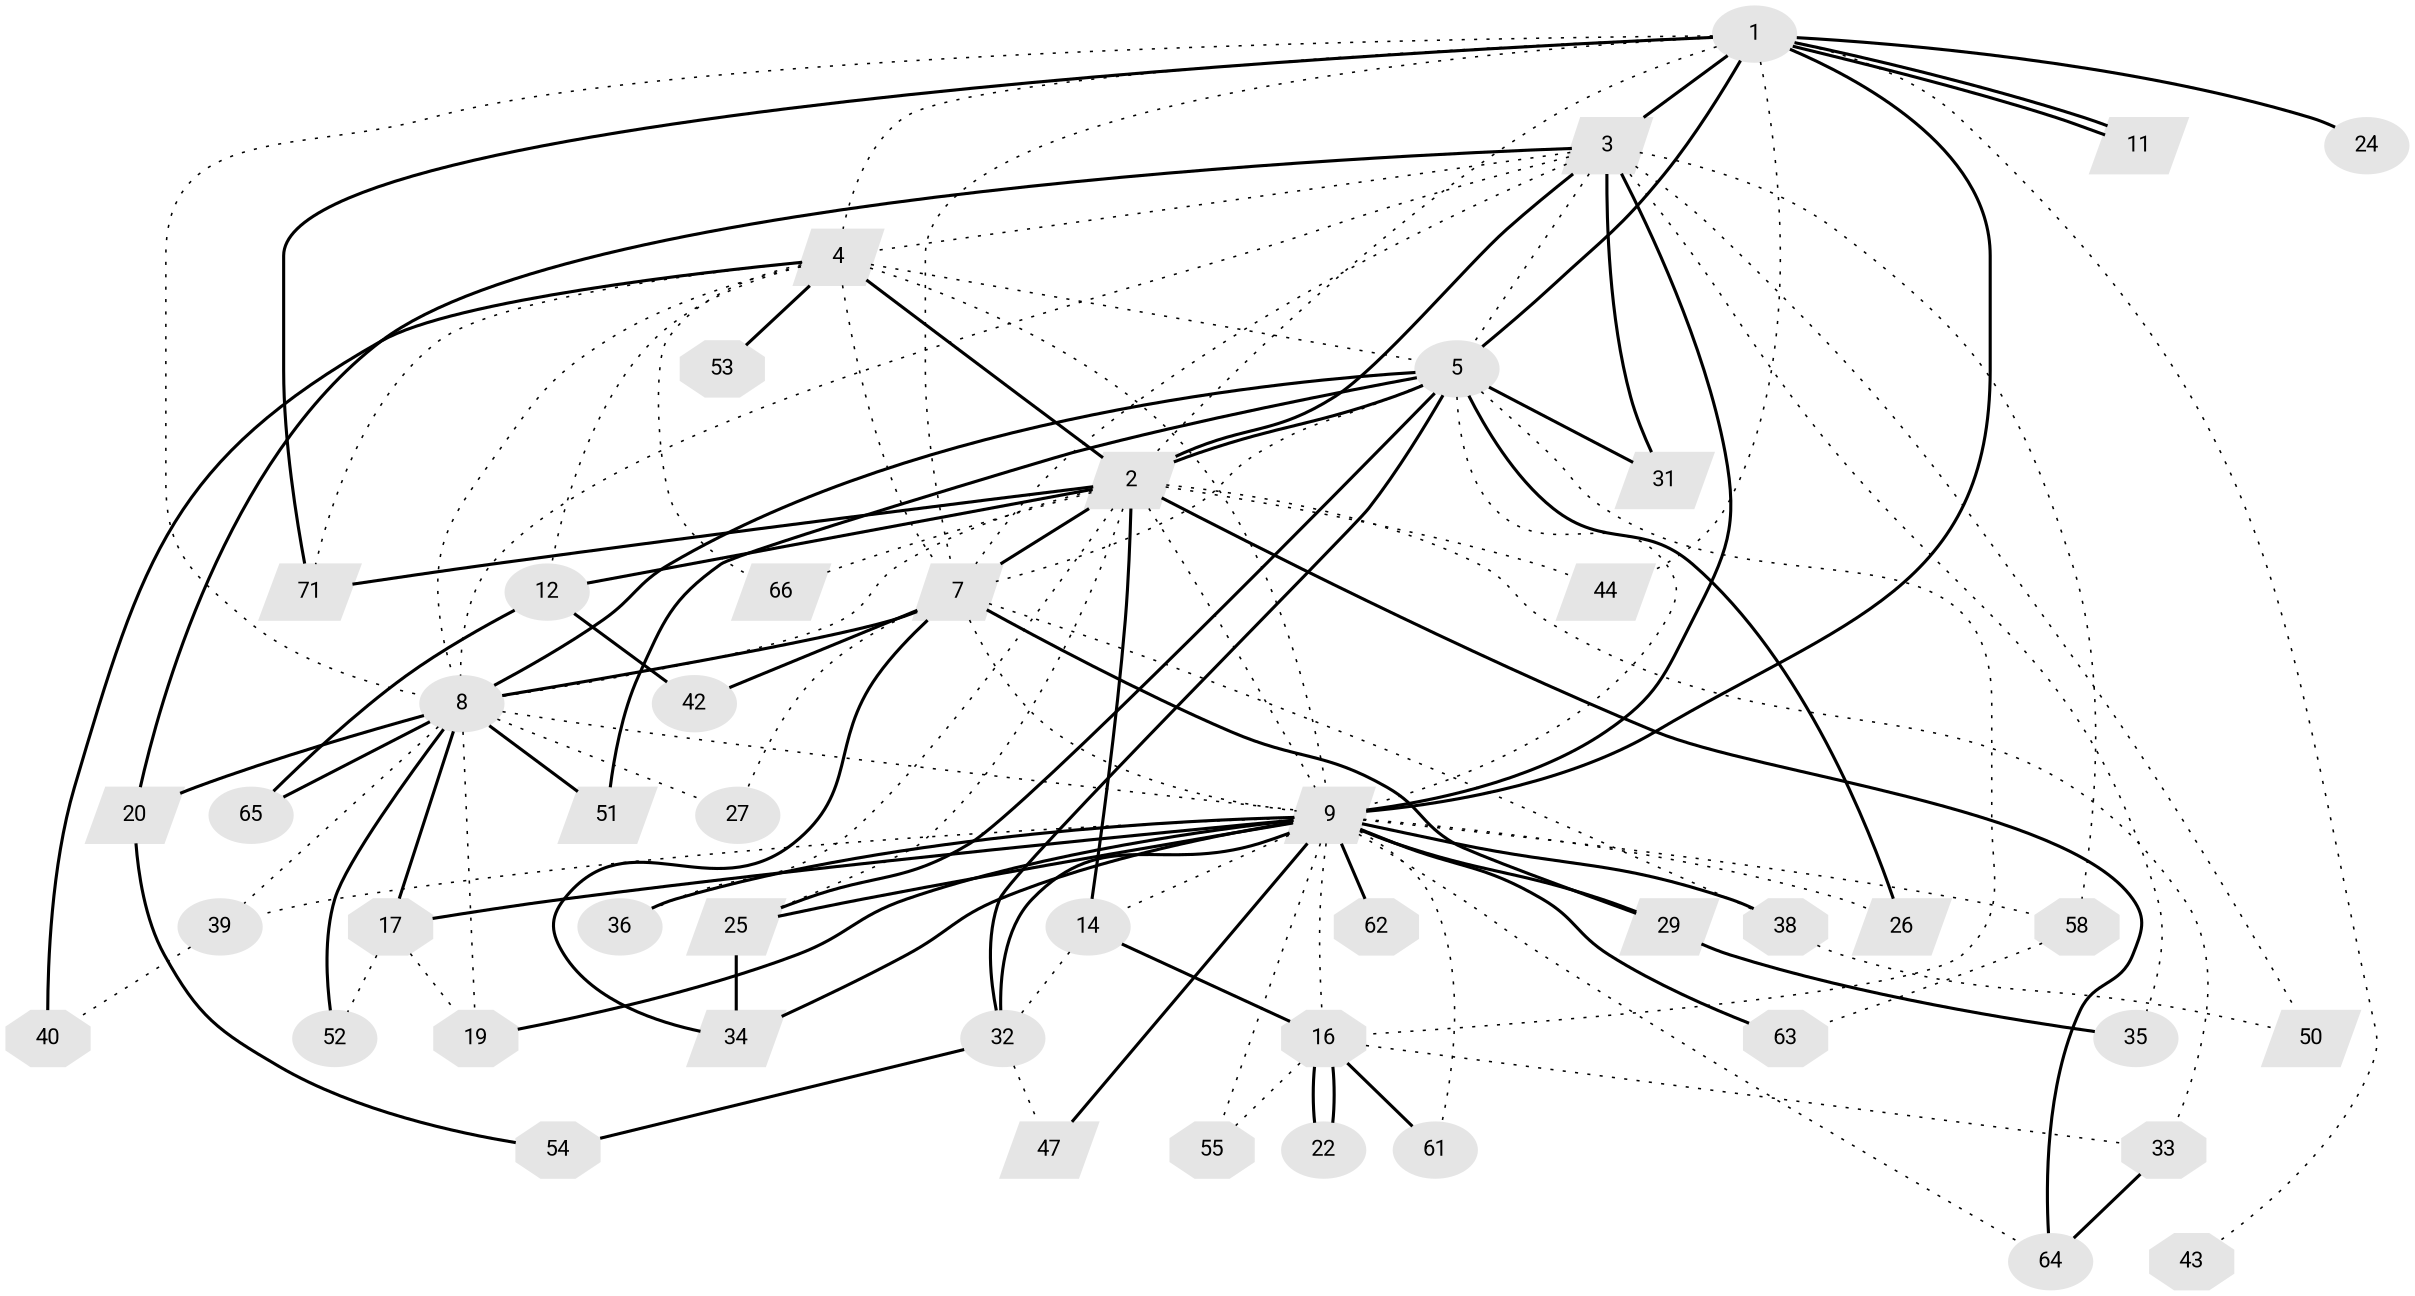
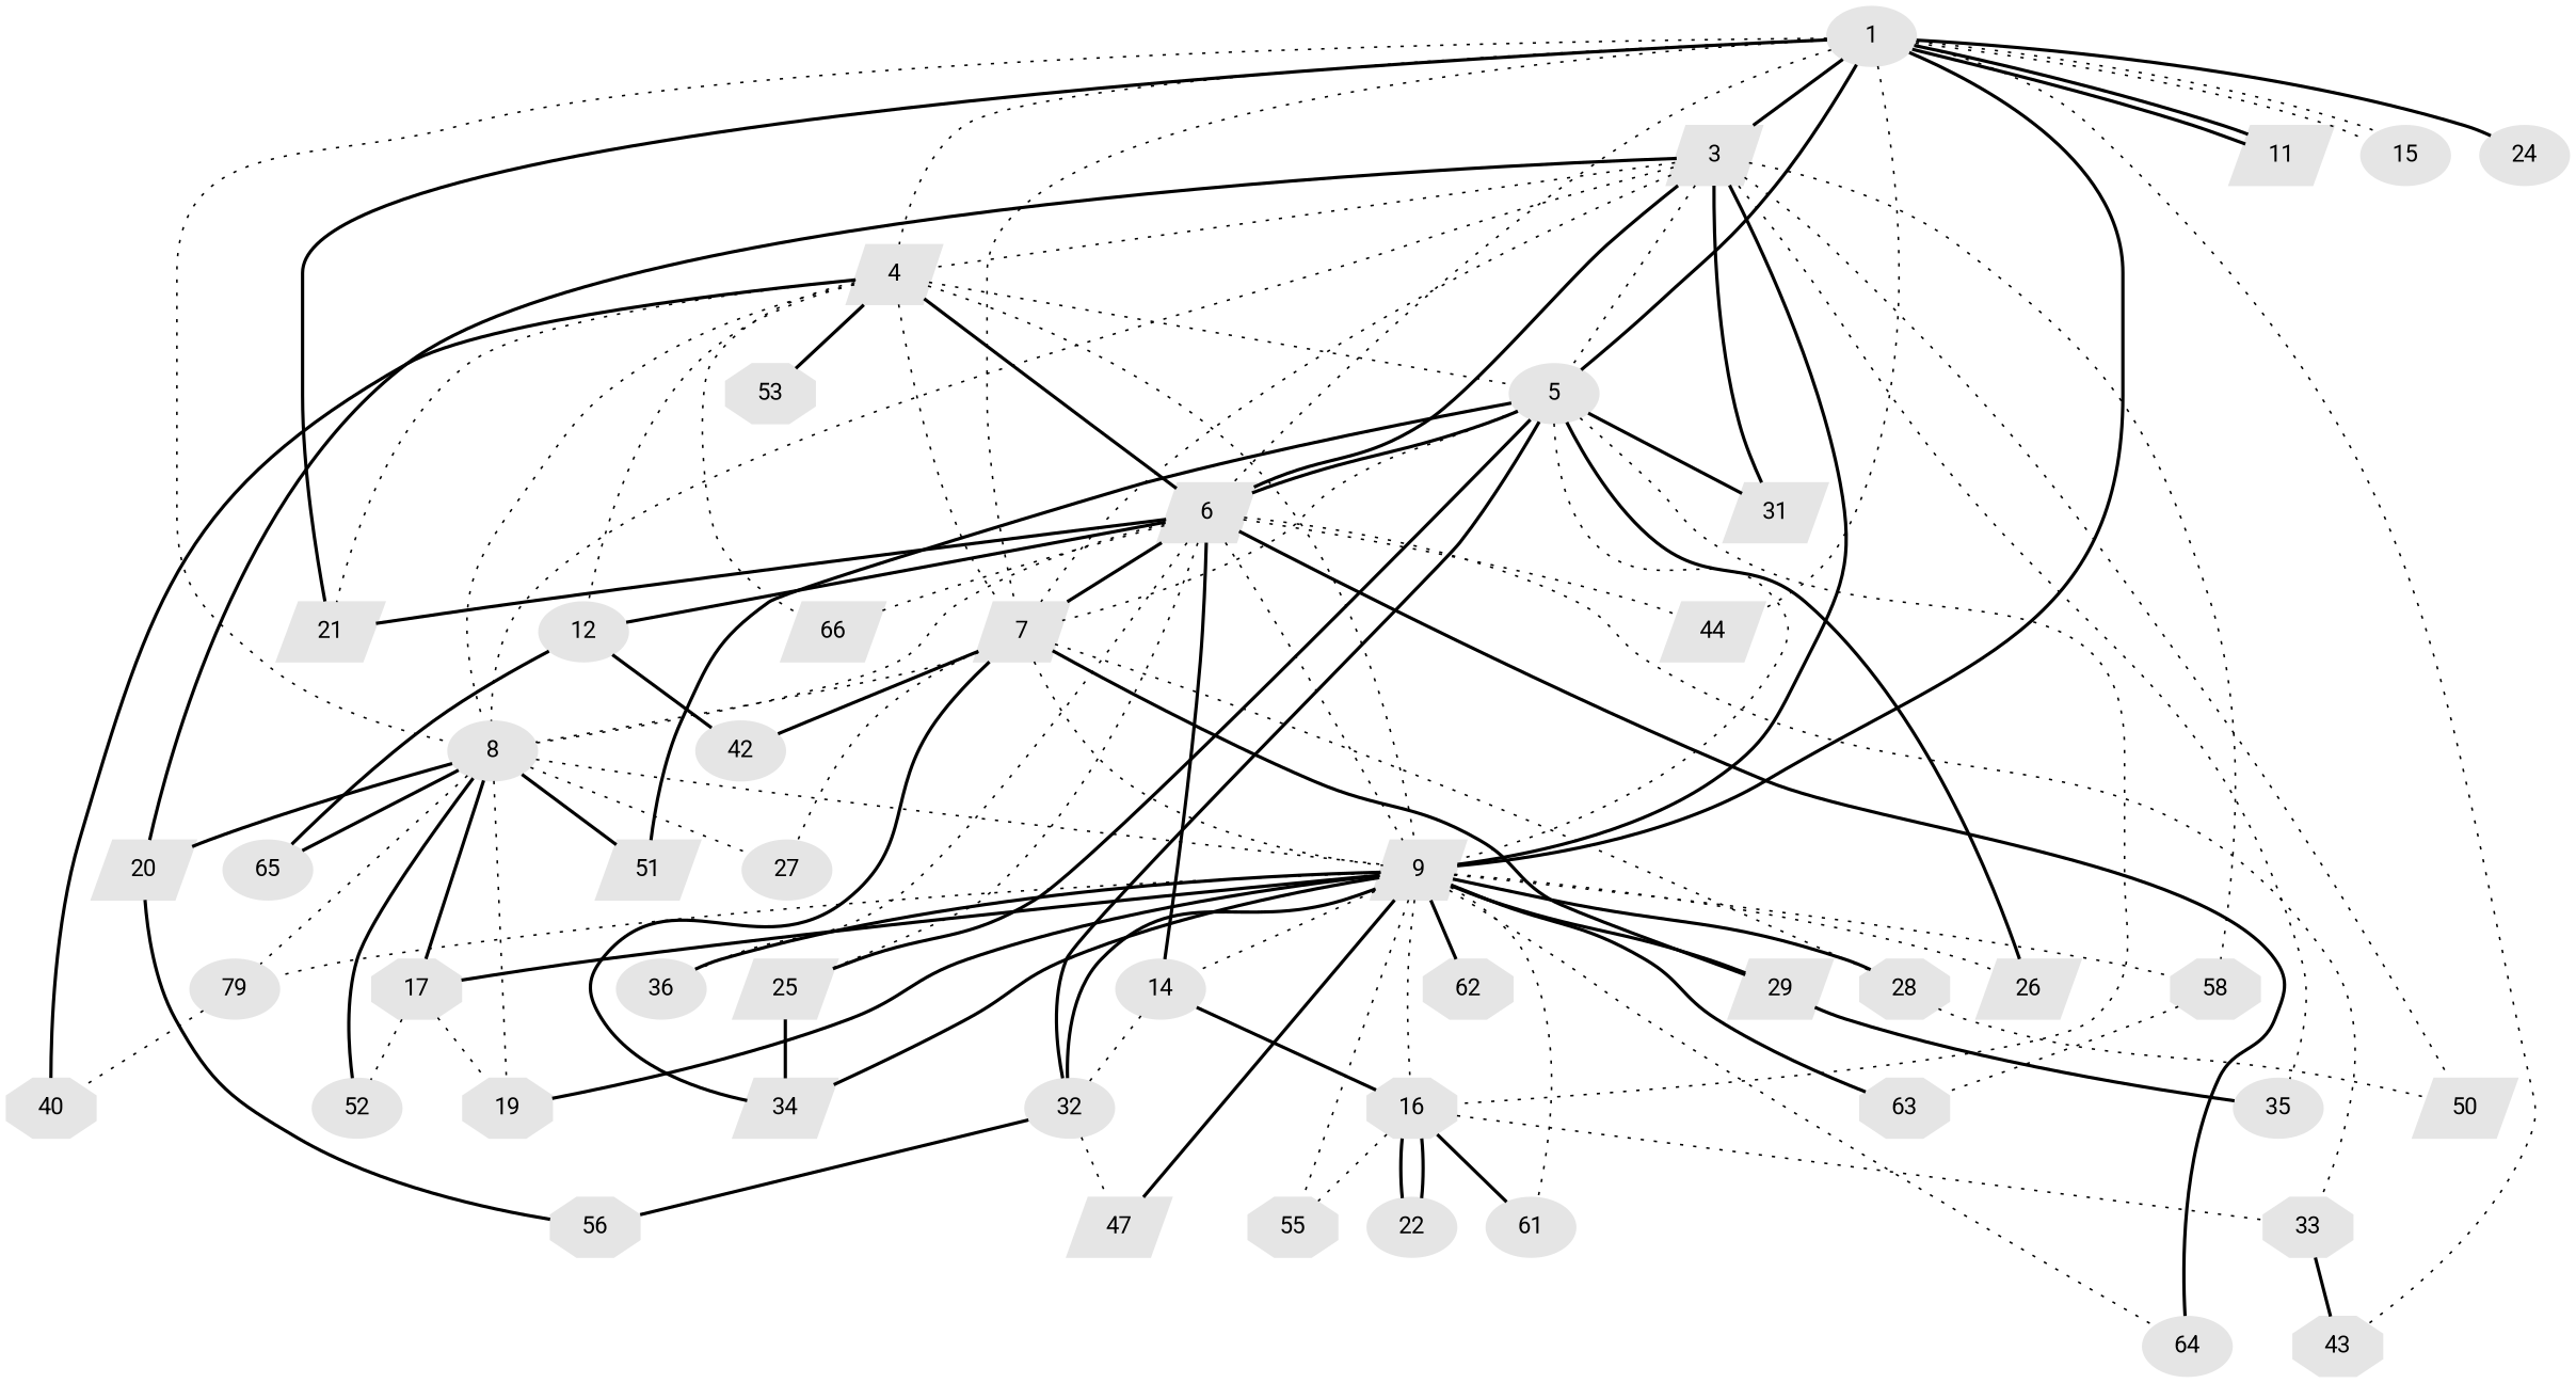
  graph {
    fontname=Roboto
    node [color=gray90 fontname=Roboto shape=ellipse style=filled]
    edge [fontname=Roboto style=bold]
    1 [super="+2"]
    3 [shape=parallelogram super="+13"]
    4 [shape=parallelogram super="+48"]
    5 [super="+46"]
-   6 [shape=parallelogram super="+18" label=2]
+   6 [shape=parallelogram super="+18"]
    7 [shape=parallelogram super="+23"]
    8 [super="+45"]
    9 [shape=parallelogram super="+10"]
    11 [shape=parallelogram]
-   21 [shape=parallelogram super="+54" label=71]
+   15
+   21 [shape=parallelogram super="+54"]
    24
    43 [shape=octagon]
    44 [shape=parallelogram]
    20 [shape=parallelogram super="+30"]
    31 [shape=parallelogram]
    35 [super="+59"]
    50 [shape=parallelogram]
    58 [shape=octagon]
    12
    40 [shape=octagon]
    53 [shape=octagon]
    66 [shape=parallelogram]
    16 [shape=octagon super="+28"]
    25 [shape=parallelogram super="+60"]
    26 [shape=parallelogram]
    32 [super="+41"]
    51 [shape=parallelogram]
    14
    33 [shape=octagon]
    36
    64
    27
    29 [shape=parallelogram]
    34 [shape=parallelogram super="+49"]
-   38 [shape=octagon]
+   38 [shape=octagon label=28]
    42
    17 [shape=octagon super="+57"]
    19 [shape=octagon]
-   39
+   39 [label=79]
    52
    65
    47 [shape=parallelogram]
    55 [shape=octagon]
    61
    62 [shape=octagon]
    63 [shape=octagon]
-   56 [shape=octagon label=54]
+   56 [shape=octagon]
    22
    1 -- 3 [weight=2]
    1 -- 4 [style=dotted weight=2]
    1 -- 5 [weight=2]
    1 -- 6 [style=dotted weight=2]
    1 -- 7 [style=dotted weight=2]
    1 -- 8 [style=dotted weight=2]
    1 -- 9 [weight=4]
    1 -- 11
    1 -- 11
+   1 -- 15 [style=dotted]
+   1 -- 15 [style=dotted]
    1 -- 21
    1 -- 24
    1 -- 43 [style=dotted]
    1 -- 44 [style=dotted]
    3 -- 4 [style=dotted]
    3 -- 5 [style=dotted]
    3 -- 6
    3 -- 7 [style=dotted]
    3 -- 8 [style=dotted weight=2]
    3 -- 9 [weight=2]
    3 -- 20
    3 -- 31
    3 -- 35 [style=dotted weight=2]
    3 -- 50 [style=dotted]
    3 -- 58 [style=dotted]
    4 -- 5 [style=dotted]
    4 -- 6 [weight=2]
    4 -- 7 [style=dotted]
    4 -- 8 [style=dotted]
    4 -- 9 [style=dotted weight=2]
    4 -- 21 [style=dotted]
    4 -- 12 [style=dotted]
    4 -- 40
    4 -- 53
    4 -- 66 [style=dotted]
    5 -- 6
    5 -- 7 [style=dotted]
-   5 -- 8 [weight=2]
    5 -- 9 [style=dotted weight=2]
    5 -- 31
    5 -- 16 [style=dotted]
    5 -- 25
    5 -- 26
    5 -- 32
    5 -- 51
    6 -- 7 [weight=2]
    6 -- 8 [style=dotted]
    6 -- 9 [style=dotted weight=2]
    6 -- 21
    6 -- 44 [style=dotted]
    6 -- 12
    6 -- 66 [style=dotted]
    6 -- 25 [style=dotted]
    6 -- 14
    6 -- 33 [style=dotted]
    6 -- 36 [style=dotted]
    6 -- 64
-   7 -- 8
+   7 -- 8 [style=dotted]
    7 -- 9 [style=dotted weight=2]
    7 -- 27 [style=dotted]
    7 -- 29
    7 -- 34
    7 -- 38 [style=dotted]
    7 -- 42
    8 -- 9 [style=dotted weight=2]
    8 -- 20 [weight=2]
    8 -- 51
    8 -- 27 [style=dotted]
    8 -- 17
    8 -- 19 [style=dotted]
    8 -- 39 [style=dotted]
    8 -- 52
    8 -- 65
    9 -- 58 [style=dotted]
    9 -- 16 [style=dotted]
-   9 -- 25
    9 -- 26 [style=dotted]
    9 -- 32
    9 -- 14 [style=dotted]
    9 -- 36
    9 -- 64 [style=dotted]
    9 -- 29
    9 -- 34
    9 -- 38
    9 -- 17
    9 -- 19
    9 -- 39 [style=dotted]
    9 -- 47
    9 -- 55 [style=dotted]
    9 -- 61 [style=dotted]
    9 -- 62 [weight=2]
    9 -- 63
    20 -- 56
    58 -- 63 [style=dotted]
    12 -- 42
    12 -- 65
    16 -- 33 [style=dotted]
    16 -- 55 [style=dotted]
    16 -- 61
    16 -- 22
    16 -- 22
    25 -- 34
    32 -- 47 [style=dotted]
    32 -- 56
    14 -- 16
    14 -- 32 [style=dotted]
-   33 -- 64
+   33 -- 43
    29 -- 35
    38 -- 50 [style=dotted]
    17 -- 19 [style=dotted]
    17 -- 52 [style=dotted]
    39 -- 40 [style=dotted]
  }
